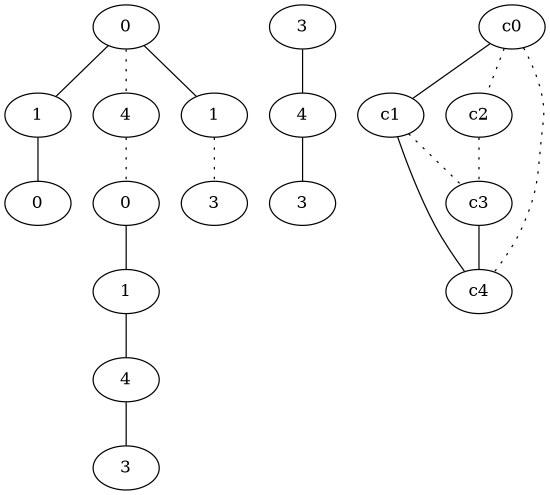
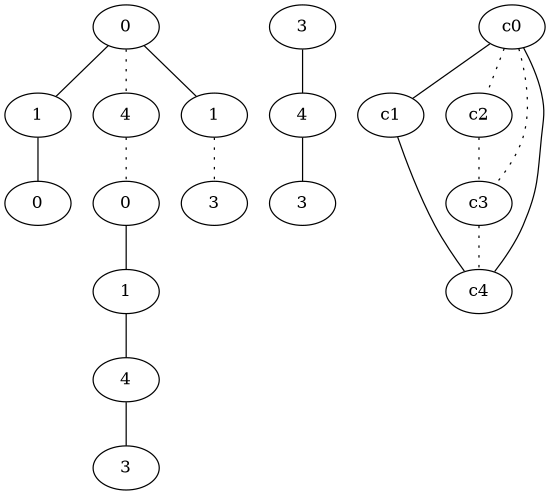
  graph {
    n1 [label=0]
    n2 [label=1]
    n3 [label=4]
    n4 [label=1]
    n5 [label=0]
    n6 [label=0]
    n7 [label=3]
    n8 [label=3]
    n9 [label=4]
    n10 [label=3]
    n11 [label=1]
    n12 [label=4]
    n13 [label=3]
    c0
    c1
    c2
    c4
    c3
    n1 -- n2
    n1 -- n3 [style=dotted]
    n1 -- n4
    n2 -- n5
    n3 -- n6 [style=dotted]
    n4 -- n7 [style=dotted]
    n6 -- n11
    n8 -- n9
    n9 -- n10
    n11 -- n12
    n12 -- n13
    c0 -- c1
    c0 -- c2 [style=dotted]
-   c0 -- c4 [style=dotted]
+   c0 -- c4 [style=solid]
    c1 -- c4
-   c1 -- c3 [style=dotted]
+   c0 -- c3 [style=dotted]
    c2 -- c3 [style=dotted]
-   c3 -- c4
+   c3 -- c4 [style=dotted]
  }
